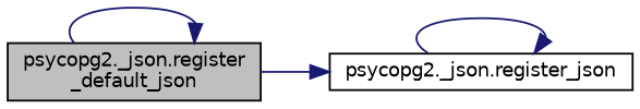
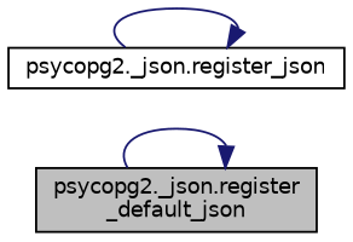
  digraph {
    rankdir=LR
    node [color=black fontname=Helvetica fontsize=10 shape=record style=filled]
    edge [color=midnightblue fontname=Helvetica fontsize=10 labelfontname=Helvetica labelfontsize=10 style=solid]
    n1 [fillcolor=grey75 fontcolor=black height=0.2 label="psycopg2._json.register\l_default_json" width=0.4]
    n2 [fillcolor=white height=0.2 label="psycopg2._json.register_json" width=0.4]
    n1 -> n1
-   n1 -> n2
    n2 -> n2
  }
